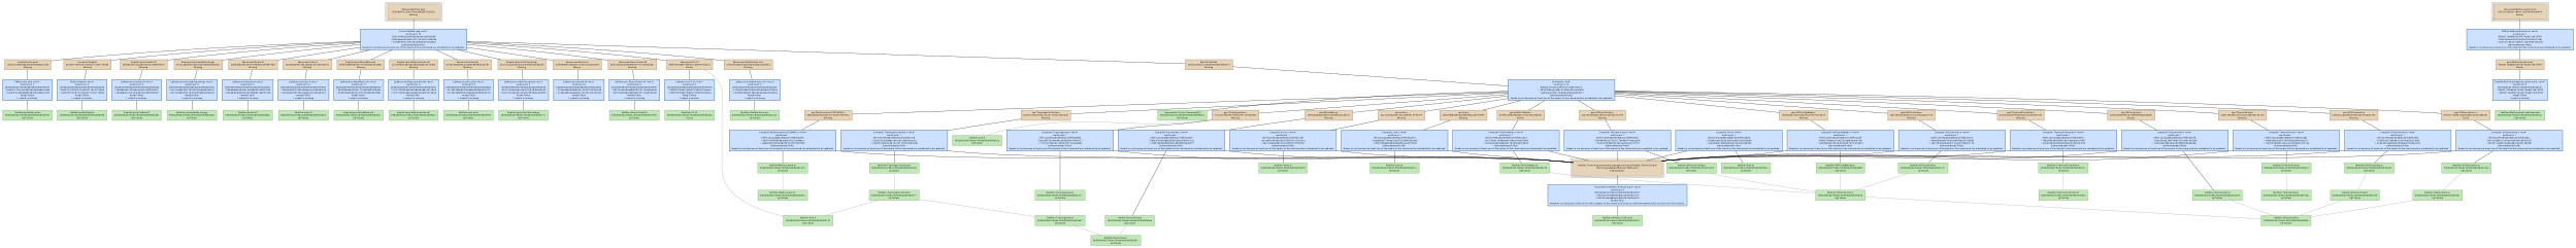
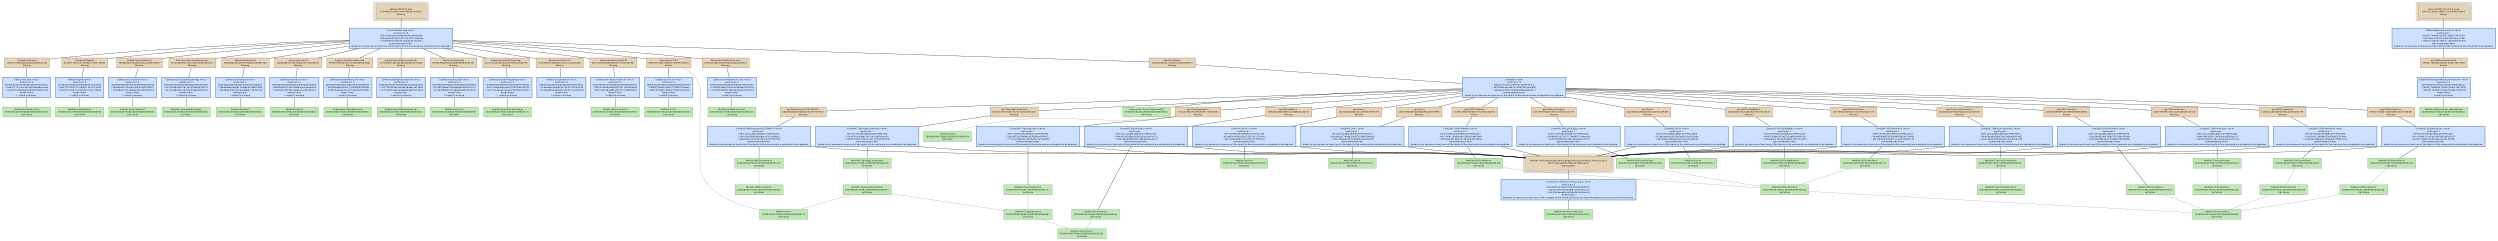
  digraph {
    concentrate=false
    fontname=Roboto
    node [color="0.3 0.5 0.6" fillcolor="0.3 0.2 0.9" fontname=Roboto fontsize=9 shape=box style=filled]
    edge [arrowhead=none arrowtail=normal color=black fontname=Roboto style=solid]
    n1 [color="0.1 0.5 0.5" fillcolor="0.1 0.2 0.9" label="Release/iNetSim.app\n7b29fbf576c2f3878a4386b6570ae052\nMissing" peripheries=3]
    n2 [color="0.6 0.5 0.7" fillcolor="0.6 0.2 1.0" label="Touch iNetSim.app <wt:7>\nwaitCount: 15\n122b105db6c6be93db3da4b1e04e39d4\n^ 6902eba8c0044d14517e2207b744d986\n= 7b29fbf576c2f3878a4386b6570ae052\nIndirectlyNeedsToRun\nNeeds to run because at least one of the inputs to the command are scheduled to be updated." style="filled,bold"]
    n3 [color="0.1 0.5 0.5" fillcolor="0.1 0.2 0.9" label="Contents/Info.plist\n6ec83c726f0e8bbf26d5e9dc8bbcc4f8\nMissing"]
    n4 [color="0.1 0.5 0.5" fillcolor="0.1 0.2 0.9" label="Contents/PkgInfo\nbaf32f71df7b7673cb95217dce718686\nMissing"]
    n5 [color="0.1 0.5 0.5" fillcolor="0.1 0.2 0.9" label="English.lproj/Credits.rtf\n08e8dbe5a1f3a5dc63063c45f04f9a97\nMissing"]
    n6 [color="0.1 0.5 0.5" fillcolor="0.1 0.2 0.9" label="Resources/Accessibility.strings\ne91a2ad86f5413b704209a8b905e03c7\nMissing"]
    n7 [color="0.1 0.5 0.5" fillcolor="0.1 0.2 0.9" label="Resources/Router.tif\n286dd4bde95a9d19c98db92ce88919b0\nMissing"]
    n8 [color="0.1 0.5 0.5" fillcolor="0.1 0.2 0.9" label="Resources/Hub.tif\n4a2b0d4390108670ebba5cc956ad5e73\nMissing"]
    n9 [color="0.1 0.5 0.5" fillcolor="0.1 0.2 0.9" label="English.lproj/MainMenu.nib\n59090feeb96629a17f1d03d00944f4de\nMissing"]
    n10 [color="0.1 0.5 0.5" fillcolor="0.1 0.2 0.9" label="English.lproj/MyDocument.nib\n27cf725b594de2ab2db3bad8c5e15d44\nMissing"]
    n11 [color="0.1 0.5 0.5" fillcolor="0.1 0.2 0.9" label="Resources/Info.plist\n6e1fd238bbb92c8cdb8a869fb6643781\nMissing"]
    n12 [color="0.1 0.5 0.5" fillcolor="0.1 0.2 0.9" label="English.lproj/InfoPlist.strings\n66c72a2ab0abcc6ad72995f64e42d295\nMissing"]
    n13 [color="0.1 0.5 0.5" fillcolor="0.1 0.2 0.9" label="Resources/Switch.tif\n419beed893e4bb20c1424310c22bc560\nMissing"]
    n14 [color="0.1 0.5 0.5" fillcolor="0.1 0.2 0.9" label="Resources/About Panel.tif\n40b74a566dced8f84507917a685ba84c\nMissing"]
    n15 [color="0.1 0.5 0.5" fillcolor="0.1 0.2 0.9" label="Resources/PC.tif\n38f45f378dd97fe082153fb591fbdce4\nMissing"]
    n16 [color="0.1 0.5 0.5" fillcolor="0.1 0.2 0.9" label="Resources/iNetSimIcon.icns\na736bf25db6018b9c0b30d3bc025060e\nMissing"]
    n17 [color="0.1 0.5 0.5" fillcolor="0.1 0.2 0.9" label="MacOS/iNetSim\nad54eaa6f2f4c130eb8265beb49b5e71\nMissing"]
    n18 [color="0.6 0.5 0.7" fillcolor="0.6 0.2 1.0" label="PBXCp Info.plist <wt:0>\nwaitCount: 0\n000000004370696600000000000009ae\n^ 6ec83c722c7ee2d926d5e9dc8bbccd56\n= 6ec83c726f0e8bbf26d5e9dc8bbcc4f8\nNeedsToRun\n1 output is missing" style="filled,bold"]
    n19 [label="iNetSim.build/Info.plist\n000000004370696600000000000009ae\nUpToDate"]
    n20 [color="0.6 0.5 0.7" fillcolor="0.6 0.2 1.0" label="PBXCp PkgInfo <wt:0>\nwaitCount: 0\n00000000000000000000000000000000\n^ baf32f71df7b7673cb95217dce718686\n= baf32f71df7b7673cb95217dce718686\nNeedsToRun\n1 output is missing" style="filled,bold"]
    n21 [label="iNetSim.build/PkgInfo\n00000000437069660000000000000008\nUpToDate"]
    n22 [color="0.6 0.5 0.7" fillcolor="0.6 0.2 1.0" label="CpResource Credits.rtf <wt:2>\nwaitCount: 0\n00000000000000000000000000000000\n^ 08e8dbe5a1f3a5dc63063c45f04f9a97\n= 08e8dbe5a1f3a5dc63063c45f04f9a97\nNeedsToRun\n1 output is missing" style="filled,bold"]
    n23 [label="English.lproj/Credits.rtf\n00000000437068a1000000000000026f\nUpToDate"]
    n24 [color="0.6 0.5 0.7" fillcolor="0.6 0.2 1.0" label="CpResource Accessibility.strings <wt:2>\nwaitCount: 0\n00000000000000000000000000000000\n^ e91a2ad86f5413b704209a8b905e03c7\n= e91a2ad86f5413b704209a8b905e03c7\nNeedsToRun\n1 output is missing" style="filled,bold"]
    n25 [label="iNetSim/Accessibility.strings\n00000000437068a1000000000000004b\nUpToDate"]
    n26 [color="0.6 0.5 0.7" fillcolor="0.6 0.2 1.0" label="CpResource Router.tif <wt:2>\nwaitCount: 0\n00000000000000000000000000000000\n^ 286dd4bde95a9d19c98db92ce88919b0\n= 286dd4bde95a9d19c98db92ce88919b0\nNeedsToRun\n1 output is missing" style="filled,bold"]
    n27 [label="iNetSim/Router.tif\n00000000437068a10000000000006dbc\nUpToDate"]
    n28 [color="0.6 0.5 0.7" fillcolor="0.6 0.2 1.0" label="CpResource Hub.tif <wt:2>\nwaitCount: 0\n00000000000000000000000000000000\n^ 4a2b0d4390108670ebba5cc956ad5e73\n= 4a2b0d4390108670ebba5cc956ad5e73\nNeedsToRun\n1 output is missing" style="filled,bold"]
    n29 [label="iNetSim/Hub.tif\n00000000437068a10000000000006d34\nUpToDate"]
    n30 [color="0.6 0.5 0.7" fillcolor="0.6 0.2 1.0" label="CpResource MainMenu.nib <wt:2>\nwaitCount: 0\n00000000000000000000000000000000\n^ 59090feeb96629a17f1d03d00944f4de\n= 59090feeb96629a17f1d03d00944f4de\nNeedsToRun\n1 output is missing" style="filled,bold"]
    n31 [label="English.lproj/MainMenu.nib\n00000000437068a100000000000000cc\nUpToDate"]
    n32 [color="0.6 0.5 0.7" fillcolor="0.6 0.2 1.0" label="CpResource MyDocument.nib <wt:2>\nwaitCount: 0\n00000000000000000000000000000000\n^ 27cf725b594de2ab2db3bad8c5e15d44\n= 27cf725b594de2ab2db3bad8c5e15d44\nNeedsToRun\n1 output is missing" style="filled,bold"]
    n33 [label="English.lproj/MyDocument.nib\n00000000437068a100000000000000cc\nUpToDate"]
    n34 [color="0.6 0.5 0.7" fillcolor="0.6 0.2 1.0" label="CpResource Info.plist <wt:2>\nwaitCount: 0\n00000000000000000000000000000000\n^ 6e1fd238bbb92c8cdb8a869fb6643781\n= 6e1fd238bbb92c8cdb8a869fb6643781\nNeedsToRun\n1 output is missing" style="filled,bold"]
    n35 [label="iNetSim/Info.plist\n00000000437068a100000000000009e6\nUpToDate"]
    n36 [color="0.6 0.5 0.7" fillcolor="0.6 0.2 1.0" label="CpResource InfoPlist.strings <wt:2>\nwaitCount: 0\n00000000000000000000000000000000\n^ 66c72a2ab0abcc6ad72995f64e42d295\n= 66c72a2ab0abcc6ad72995f64e42d295\nNeedsToRun\n1 output is missing" style="filled,bold"]
    n37 [label="English.lproj/InfoPlist.strings\n00000000437068a1000000000000011c\nUpToDate"]
    n38 [color="0.6 0.5 0.7" fillcolor="0.6 0.2 1.0" label="CpResource Switch.tif <wt:2>\nwaitCount: 0\n00000000000000000000000000000000\n^ 419beed893e4bb20c1424310c22bc560\n= 419beed893e4bb20c1424310c22bc560\nNeedsToRun\n1 output is missing" style="filled,bold"]
    n39 [color="0.6 0.5 0.7" fillcolor="0.6 0.2 1.0" label="CpResource \"About Panel.tif\" <wt:2>\nwaitCount: 0\n00000000000000000000000000000000\n^ 40b74a566dced8f84507917a685ba84c\n= 40b74a566dced8f84507917a685ba84c\nNeedsToRun\n1 output is missing" style="filled,bold"]
    n40 [label="iNetSim/About Panel.tif\n00000000437068a10000000000067938\nUpToDate"]
    n41 [color="0.6 0.5 0.7" fillcolor="0.6 0.2 1.0" label="CpResource PC.tif <wt:2>\nwaitCount: 0\n00000000000000000000000000000000\n^ 38f45f378dd97fe082153fb591fbdce4\n= 38f45f378dd97fe082153fb591fbdce4\nNeedsToRun\n1 output is missing" style="filled,bold"]
    n42 [label="iNetSim/Port.h\n00000000437068a10000000000000137\nUpToDate"]
-   n43 [label="iNetSim/PC.tif\n00000000437068a10000000000006d44\nCocoa"]
+   n43 [label="iNetSim/PC.tif\n00000000437068a10000000000006d44\nUpToDate"]
    n44 [color="0.6 0.5 0.7" fillcolor="0.6 0.2 1.0" label="CpResource iNetSimIcon.icns <wt:2>\nwaitCount: 0\n00000000000000000000000000000000\n^ a736bf25db6018b9c0b30d3bc025060e\n= a736bf25db6018b9c0b30d3bc025060e\nNeedsToRun\n1 output is missing" style="filled,bold"]
    n45 [label="iNetSim/iNetSimIcon.icns\n00000000437068a1000000000000eac6\nUpToDate"]
    n46 [color="0.1 0.5 0.5" fillcolor="0.1 0.2 0.9" label="ppc/MyDocument-22CFB493.o\n4dbe056bc50256465070c00196f7ffa2\nMissing"]
    n47 [color="0.6 0.5 0.7" fillcolor="0.6 0.2 1.0" label="CompileC MyDocument-22CFB493.o <wt:4>\nwaitCount: 1\n296f1a2eaadd6bc8fb8a2e7fe89ab268\n^ 64d11f456fdf3d8eabfaee7e7e6d4dca\n= 4dbe056bc50256465070c00196f7ffa2\nIndirectlyNeedsToRun\nNeeds to run because at least one of the inputs to the command are scheduled to be updated." style="filled,bold"]
    n48 [color="0.1 0.5 0.5" fillcolor="0.1 0.2 0.9" label="iNetSim_Prefix-diyupvsatonpmzcbatgmcchoioas/iNetSim_Prefix.pch.gch\n296f1a2eaadd6bc8fb8a2e7fe89aac76\nDepsUpdated" peripheries=3]
    n49 [label="iNetSim/MyDocument.m\n00000000437068a10000000000001d72\nUpToDate"]
    n50 [label="iNetSim/iNetSim_Prefix.pch\n00000000437068a10000000000000091\nUpToDate"]
    n51 [color="0.6 0.5 0.7" fillcolor="0.6 0.2 1.0" label="ProcessPCH iNetSim_Prefix.pch.gch <wt:3>\nwaitCount: 0\n00000000437068a10000000000000091\n^ 296f1a2ee9ad0369fb8a2e7fe89aace7\n= 296f1a2eaadd6bc8fb8a2e7fe89aac76\nNeedsToRun\nNeeds to run because at least one of the outputs of the command is has an older timestamp than at least one of the inputs." style="filled,bold"]
    n52 [label="iNetSim/MyDocument.h\n00000000437068a1000000000000036c\nUpToDate"]
    n53 [color="0.1 0.5 0.5" fillcolor="0.1 0.2 0.9" label="ppc/MainMenu.o\n1d95cd4d484080f0c249fd9d43ae6277\nMissing"]
    n54 [color="0.6 0.5 0.7" fillcolor="0.6 0.2 1.0" label="CompileC DeviceView.o <wt:4>\nwaitCount: 1\n296f1a2eaadd6bc8fb8a2e7fe89aa055\n^ 34fad763e29deb3839c3d3e2ab34c222\n= 1d95cd4d484080f0c249fd9d43ae6277\nIndirectlyNeedsToRun\nNeeds to run because at least one of the inputs to the command are scheduled to be updated." style="filled,bold"]
    n55 [label="iNetSim/DeviceView.m\n00000000437068a10000000000000e6a\nUpToDate"]
    n56 [label="iNetSim/DeviceView.h\n00000000437068a10000000000000249\nUpToDate"]
    n57 [color="0.1 0.5 0.5" fillcolor="0.1 0.2 0.9" label="ppc/TopologyView.o\n77c3ca798b29e7e5f2b7f9c1a96ee882\nMissing"]
    n58 [color="0.6 0.5 0.7" fillcolor="0.6 0.2 1.0" label="CompileC TopologyView.o <wt:4>\nwaitCount: 1\n296f1a2ee9ad0369fb8a2e7fe89a88f5\n^ 5eacd0576284e48c093dd7be41f46077\n= 77c3ca798b29e7e5f2b7f9c1a96ee882\nIndirectlyNeedsToRun\nNeeds to run because at least one of the inputs to the command are scheduled to be updated." style="filled,bold"]
    n59 [label="iNetSim/Link.h\n00000000437068a100000000000000ca\nUpToDate"]
    n60 [label="iNetSim/TopologyView.m\n00000000437068a1000000000000227d\nUpToDate"]
    n61 [label="iNetSim/TopologyView.h\n00000000437068a100000000000004b7\nUpToDate"]
    n62 [color="0.1 0.5 0.5" fillcolor="0.1 0.2 0.9" label="ppc/TopologyController.o\n0a0501508a76dd12a7417282c39024d3\nMissing"]
    n63 [color="0.6 0.5 0.7" fillcolor="0.6 0.2 1.0" label="CompileC TopologyController.o <wt:4>\nwaitCount: 1\n296f1a2ee9ad0369fb8a2e7fe89acec8\n^ 236a1b7e63dbde7b5ccb5cfd2b0aea1b\n= 0a0501508a76dd12a7417282c39024d3\nIndirectlyNeedsToRun\nNeeds to run because at least one of the inputs to the command are scheduled to be updated." style="filled,bold"]
    n64 [label="iNetSim/TopologyController.m\n00000000437068a10000000000006c06\nUpToDate"]
    n65 [label="iNetSim/TopologyController.h\n00000000437068a10000000000000971\nUpToDate"]
    n66 [color="0.1 0.5 0.5" fillcolor="0.1 0.2 0.9" label="ppc/main.o\n9ba1a5b2bfeb6152cc5fb951ff796c97\nMissing"]
    n67 [color="0.6 0.5 0.7" fillcolor="0.6 0.2 1.0" label="CompileC main.o <wt:4>\nwaitCount: 1\n296f1a2ee9ad0369fb8a2e7fe89aac89\n^ b2cebf9c5646623b37d5972e17e3c01e\n= 9ba1a5b2bfeb6152cc5fb951ff796c97\nIndirectlyNeedsToRun\nNeeds to run because at least one of the inputs to the command are scheduled to be updated." style="filled,bold"]
    n68 [label="iNetSim/main.m\n00000000437068a100000000000000ff\nUpToDate"]
    n69 [color="0.1 0.5 0.5" fillcolor="0.1 0.2 0.9" label="ppc/MyDocument.mom\n9660517bd8f4c9354379adb7c6d7909f\nMissing"]
    n70 [color="0.6 0.5 0.7" fillcolor="0.6 0.2 1.0" label="DataModelCompile MyDocument.mom <wt:4>\nwaitCount: 0\n00000000437068a100000000000000aa\n^ 9660517b9b84a1944379adb7c6d79035\n= 9660517bd8f4c9354379adb7c6d7909f\nNeedsToRun\n1 output is missing" style="filled,bold"]
    n71 [label="iNetSim/MyDocument.xcdatamodel\n00000000437068a100000000000000aa\nUpToDate"]
    n72 [color="0.1 0.5 0.5" fillcolor="0.1 0.2 0.9" label="Resources/MyDocument.mom\n052327c83a67186b11ce5394f870b445\nMissing" peripheries=3]
    n73 [color="0.6 0.5 0.7" fillcolor="0.6 0.2 1.0" label="PBXCp MyDocument.mom <wt:4>\nwaitCount: 1\n9660517bd8f4c9354379adb7c6d7909f\n^ 934376b3e293d15e52b7fe233ea724da\n= 052327c83a67186b11ce5394f870b445\nIndirectlyNeedsToRun\nNeeds to run because at least one of the inputs to the command are scheduled to be updated." style="filled,bold"]
    n74 [color="0.1 0.5 0.5" fillcolor="0.1 0.2 0.9" label="ppc/Link.o\na5f2c9f8dd49000afb8df9a4ad970995\nMissing"]
    n75 [color="0.6 0.5 0.7" fillcolor="0.6 0.2 1.0" label="CompileC Link.o <wt:4>\nwaitCount: 1\n296f1a2eaadd6bc8fb8a2e7fe89aad70\n^ 8c9dd3d677946bc20007d7db450da4e5\n= a5f2c9f8dd49000afb8df9a4ad970995\nIndirectlyNeedsToRun\nNeeds to run because at least one of the inputs to the command are scheduled to be updated." style="filled,bold"]
    n76 [label="iNetSim/Link.m\n00000000437068a100000000000001cc\nUpToDate"]
+   n77 [color="0.1 0.5 0.5" fillcolor="0.1 0.2 0.9" label="ppc/Port.o\nea32848414fb68cd4e274ce32ca89386\nMissing"]
    n78 [color="0.6 0.5 0.7" fillcolor="0.6 0.2 1.0" label="CompileC Port.o <wt:4>\nwaitCount: 1\n296f1a2eaadd6bc8fb8a2e7fe89aa88d\n^ c35d9eaabe260305b5ad629cc4323b0b\n= ea32848414fb68cd4e274ce32ca89386\nIndirectlyNeedsToRun\nNeeds to run because at least one of the inputs to the command are scheduled to be updated." style="filled,bold"]
    n79 [label="iNetSim/Port.m\n00000000437068a100000000000005cc\nUpToDate"]
    n80 [color="0.1 0.5 0.5" fillcolor="0.1 0.2 0.9" label="ppc/TerminalController.o\ndce22ad5039fe3af40a6c5c4347b10f0\nMissing"]
    n81 [color="0.6 0.5 0.7" fillcolor="0.6 0.2 1.0" label="CompileC TerminalController.o <wt:4>\nwaitCount: 1\n296f1a2eaadd6bc8fb8a2e7fe89a8fb7\n^ f58d30fba9428867bb2cebbbdce19f47\n= dce22ad5039fe3af40a6c5c4347b10f0\nIndirectlyNeedsToRun\nNeeds to run because at least one of the inputs to the command are scheduled to be updated." style="filled,bold"]
    n82 [label="iNetSim/TerminalController.m\n00000000437068a1000000000000207e\nUpToDate"]
    n83 [label="iNetSim/TerminalController.h\n00000000437068a100000000000003bf\nUpToDate"]
    n84 [color="0.1 0.5 0.5" fillcolor="0.1 0.2 0.9" label="ppc/OSController.o\n32643e83f8999c8748f9bf90868ab88c\nMissing"]
    n85 [color="0.6 0.5 0.7" fillcolor="0.6 0.2 1.0" label="CompileC OSController.o <wt:4>\nwaitCount: 1\n296f1a2eaadd6bc8fb8a2e7fe89a8e78\n^ 1b0b24ad5244f74fb37391ef6e1036f4\n= 32643e83f8999c8748f9bf90868ab88c\nIndirectlyNeedsToRun\nNeeds to run because at least one of the inputs to the command are scheduled to be updated." style="filled,bold"]
    n86 [label="iNetSim/OSController.m\n00000000437068a10000000000002a05\nUpToDate"]
    n87 [label="iNetSim/OSController.h\n00000000437068a1000000000000080b\nUpToDate"]
    n88 [color="0.1 0.5 0.5" fillcolor="0.1 0.2 0.9" label="ppc/TerminalView.o\n14bf1398490c7e5cc4270080eb1001a8\nMissing"]
    n89 [color="0.6 0.5 0.7" fillcolor="0.6 0.2 1.0" label="CompileC TerminalView.o <wt:4>\nwaitCount: 1\n296f1a2eaadd6bc8fb8a2e7fe89aa4d9\n^ 3dd009b6e3d115943fad2eff038aa571\n= 14bf1398490c7e5cc4270080eb1001a8\nIndirectlyNeedsToRun\nNeeds to run because at least one of the inputs to the command are scheduled to be updated." style="filled,bold"]
    n90 [label="iNetSim/TerminalView.m\n00000000437068a100000000000009c4\nUpToDate"]
    n91 [label="iNetSim/TerminalView.h\n00000000437068a1000000000000016b\nUpToDate"]
    n92 [color="0.1 0.5 0.5" fillcolor="0.1 0.2 0.9" label="ppc/IOSController.o\nafb7c89a505afb5c12cad7f33dab7778\nMissing"]
    n93 [color="0.6 0.5 0.7" fillcolor="0.6 0.2 1.0" label="CompileC IOSController.o <wt:4>\nwaitCount: 1\n296f1a2ee9ad0369fb8a2e7fe89acecb\n^ 86d8d2b4b9f7f835e940f98cd531b9b3\n= afb7c89a505afb5c12cad7f33dab7778\nIndirectlyNeedsToRun\nNeeds to run because at least one of the inputs to the command are scheduled to be updated." style="filled,bold"]
    n94 [label="iNetSim/IOSController.m\n00000000437068a1000000000000617d\nUpToDate"]
    n95 [label="iNetSim/IOSController.h\n00000000437068a10000000000000bcb\nUpToDate"]
    n96 [color="0.1 0.5 0.5" fillcolor="0.1 0.2 0.9" label="ppc/DOSController.o\n3a0044ccde468e01896ab29f7abb1e92\nMissing"]
    n97 [color="0.6 0.5 0.7" fillcolor="0.6 0.2 1.0" label="CompileC DOSController.o <wt:4>\nwaitCount: 1\n296f1a2ee9ad0369fb8a2e7fe89ae8f4\n^ 136f5ee237eb8d6872e09ce09221f666\n= 3a0044ccde468e01896ab29f7abb1e92\nIndirectlyNeedsToRun\nNeeds to run because at least one of the inputs to the command are scheduled to be updated." style="filled,bold"]
    n98 [label="iNetSim/DOSController.m\n00000000437068a10000000000004d79\nUpToDate"]
    n99 [label="iNetSim/DOSController.h\n00000000437068a100000000000001f0\nUpToDate"]
    n100 [color="0.1 0.5 0.5" fillcolor="0.1 0.2 0.9" label="ppc/IOSLineConfig.o\n2a078cf6ffd4231883c2260ea6741f75\nMissing"]
    n101 [color="0.6 0.5 0.7" fillcolor="0.6 0.2 1.0" label="CompileC IOSLineConfig.o <wt:4>\nwaitCount: 1\n296f1a2ee9ad0369fb8a2e7fe89abf2b\n^ 036896d816792071784808714eeea05e\n= 2a078cf6ffd4231883c2260ea6741f75\nIndirectlyNeedsToRun\nNeeds to run because at least one of the inputs to the command are scheduled to be updated." style="filled,bold"]
    n102 [label="iNetSim/IOSLineConfig.m\n00000000437068a1000000000000109d\nUpToDate"]
-   n103 [color="0.1 0.5 0.5" fillcolor="0.1 0.2 0.9" label="ppc/OSSimulation.o\n497b077a88b14482ed8e10ed31d84583\nTouch"]
+   n103 [color="0.1 0.5 0.5" fillcolor="0.1 0.2 0.9" label="ppc/OSSimulation.o\n497b077a88b14482ed8e10ed31d84583\nMissing"]
    n104 [color="0.6 0.5 0.7" fillcolor="0.6 0.2 1.0" label="CompileC OSSimulation.o <wt:4>\nwaitCount: 1\n296f1a2ee9ad0369fb8a2e7fe89a65fa\n^ 60141d54611c47eb16043e92d9422079\n= 497b077a88b14482ed8e10ed31d84583\nIndirectlyNeedsToRun\nNeeds to run because at least one of the inputs to the command are scheduled to be updated." style="filled,bold"]
    n105 [label="iNetSim/OSSimulation.m\n00000000437068a1000000000000c23b\nUpToDate"]
    n106 [label="iNetSim/OSSimulation.h\n00000000437068a100000000000003bc\nUpToDate"]
    n107 [color="0.1 0.5 0.5" fillcolor="0.1 0.2 0.9" label="ppc/IOSConfigMode.o\n6d50bd43316b7d2ba9a0f1f67631dd15\nMissing"]
    n108 [color="0.6 0.5 0.7" fillcolor="0.6 0.2 1.0" label="CompileC IOSConfigMode.o <wt:4>\nwaitCount: 1\n296f1a2ee9ad0369fb8a2e7fe89aa449\n^ 443fa76dd8c67e42522adf899eab795c\n= 6d50bd43316b7d2ba9a0f1f67631dd15\nIndirectlyNeedsToRun\nNeeds to run because at least one of the inputs to the command are scheduled to be updated." style="filled,bold"]
    n109 [label="iNetSim/IOSConfigMode.m\n00000000437068a10000000000000bff\nUpToDate"]
    n110 [color="0.1 0.5 0.5" fillcolor="0.1 0.2 0.9" label="ppc/IOSPrivMode.o\n6378ece6f8c98d20b178a59ea6f2d563\nMissing"]
    n111 [color="0.6 0.5 0.7" fillcolor="0.6 0.2 1.0" label="CompileC IOSPrivMode.o <wt:4>\nwaitCount: 1\n296f1a2ee9ad0369fb8a2e7fe89aa3e3\n^ 4a17f6c811648e494af28be14e687680\n= 6378ece6f8c98d20b178a59ea6f2d563\nIndirectlyNeedsToRun\nNeeds to run because at least one of the inputs to the command are scheduled to be updated." style="filled,bold"]
    n112 [label="iNetSim/IOSPrivMode.m\n00000000437068a10000000000000c55\nUpToDate"]
    n113 [color="0.6 0.5 0.7" fillcolor="0.6 0.2 1.0" label="Ld iNetSim <wt:4>\nwaitCount: 16\nfb56ba703a30acf99f76c7fa987f3572\n^ 560250d6c8c46dc974f4a2442ce46b03\n= ad54eaa6f2f4c130eb8265beb49b5e71\nIndirectlyNeedsToRun\nNeeds to run because at least one of the inputs to the command are scheduled to be updated." style="filled,bold"]
    n114 [label="Frameworks/Cocoa.framework[C]\n0000000042a5aa9500000000000000cc\nUpToDate"]
    n1 -> n2
    n2 -> n3
    n2 -> n4
    n2 -> n5
    n2 -> n6
    n2 -> n7
    n2 -> n8
    n2 -> n9
    n2 -> n10
    n2 -> n11
    n2 -> n12
    n2 -> n13
    n2 -> n14
    n2 -> n15
    n2 -> n16
    n2 -> n17
    n3 -> n18
    n4 -> n20
    n5 -> n22
    n6 -> n24
    n7 -> n26
    n8 -> n28
    n9 -> n30
    n10 -> n32
    n11 -> n34
    n12 -> n36
    n13 -> n38
    n14 -> n39
    n15 -> n41
    n15 -> n42 [color=gray60]
    n16 -> n44
    n17 -> n113
    n18 -> n19
    n20 -> n21
    n22 -> n23
    n24 -> n25
    n26 -> n27
    n28 -> n29
    n30 -> n31
    n32 -> n33
    n34 -> n35
    n36 -> n37
    n39 -> n40
    n41 -> n43
    n44 -> n45
    n46 -> n47
    n47 -> n48
    n47 -> n49
    n48 -> n51
    n49 -> n52 [color=gray60]
    n51 -> n50
    n53 -> n54
    n54 -> n48
    n54 -> n55
    n55 -> n56 [color=gray60]
    n57 -> n58
    n57 -> n59 [color=gray60]
    n58 -> n48
    n58 -> n60
    n60 -> n61 [color=gray60]
    n61 -> n56 [color=gray60]
    n62 -> n63
    n63 -> n48
    n63 -> n64
    n64 -> n65 [color=gray60]
    n65 -> n42 [color=gray60]
    n65 -> n61 [color=gray60]
    n66 -> n67
    n67 -> n48
    n67 -> n68
    n69 -> n70
    n70 -> n71
    n72 -> n73
    n73 -> n69
    n74 -> n75
    n75 -> n48
    n75 -> n76
+   n77 -> n78
    n78 -> n48
    n78 -> n79
    n80 -> n81
    n81 -> n48
    n81 -> n82
    n82 -> n83 [color=gray60]
    n84 -> n85
    n85 -> n48
    n85 -> n86
    n86 -> n87 [color=gray60]
    n88 -> n89
    n89 -> n48
    n89 -> n90
    n90 -> n91 [color=gray60]
    n92 -> n93
    n93 -> n48
    n93 -> n94
    n94 -> n95 [color=gray60]
    n95 -> n87 [color=gray60]
    n96 -> n97
    n97 -> n48
    n97 -> n98
    n98 -> n99 [color=gray60]
    n99 -> n87 [color=gray60]
    n100 -> n101
    n101 -> n48
    n101 -> n102
    n102 -> n95 [color=gray60]
    n103 -> n104
    n104 -> n48
    n104 -> n105
    n105 -> n106 [color=gray60]
    n106 -> n87 [color=gray60]
    n107 -> n108
    n108 -> n48
    n108 -> n109
    n109 -> n95 [color=gray60]
    n110 -> n111
    n111 -> n48
    n111 -> n112
    n112 -> n95 [color=gray60]
    n113 -> n46
    n113 -> n53
    n113 -> n57
    n113 -> n62
    n113 -> n66
    n113 -> n74
+   n113 -> n77
    n113 -> n80
    n113 -> n84
    n113 -> n88
    n113 -> n92
    n113 -> n96
    n113 -> n100
    n113 -> n103
    n113 -> n107
    n113 -> n110
    n113 -> n114
  }
